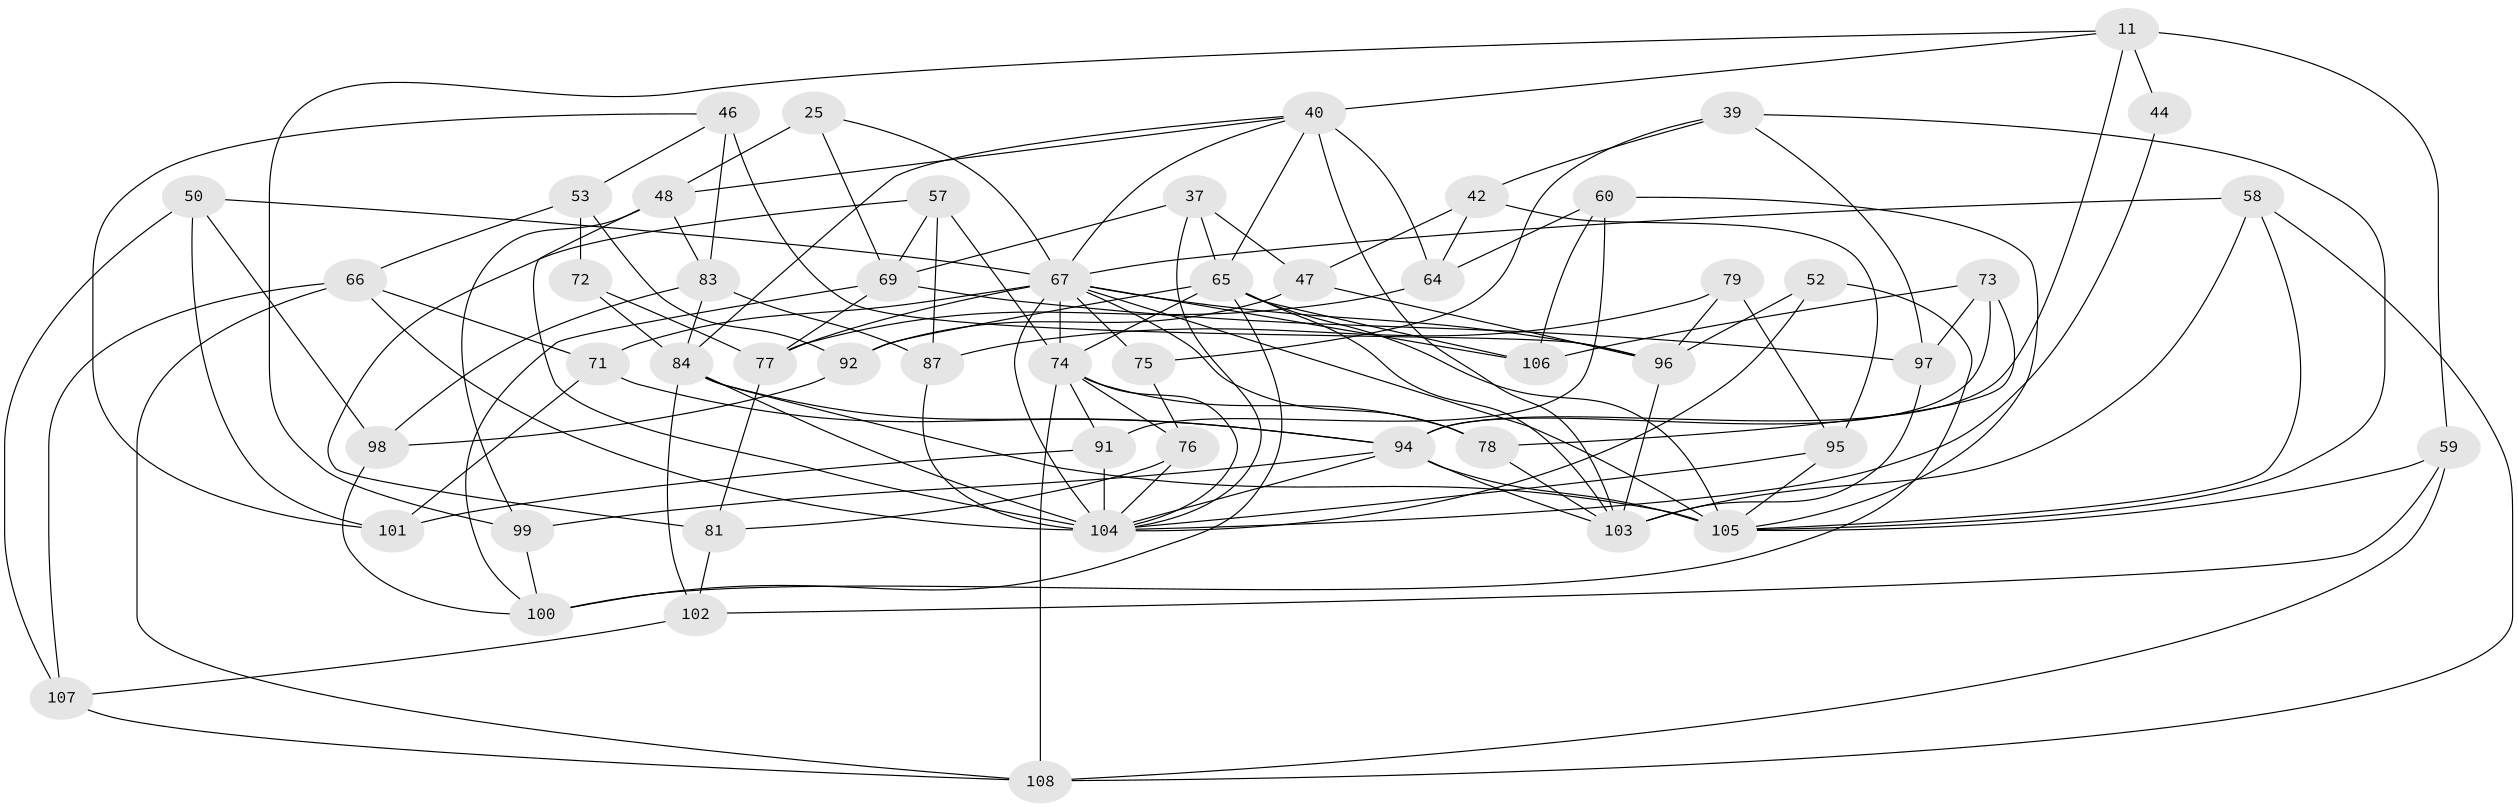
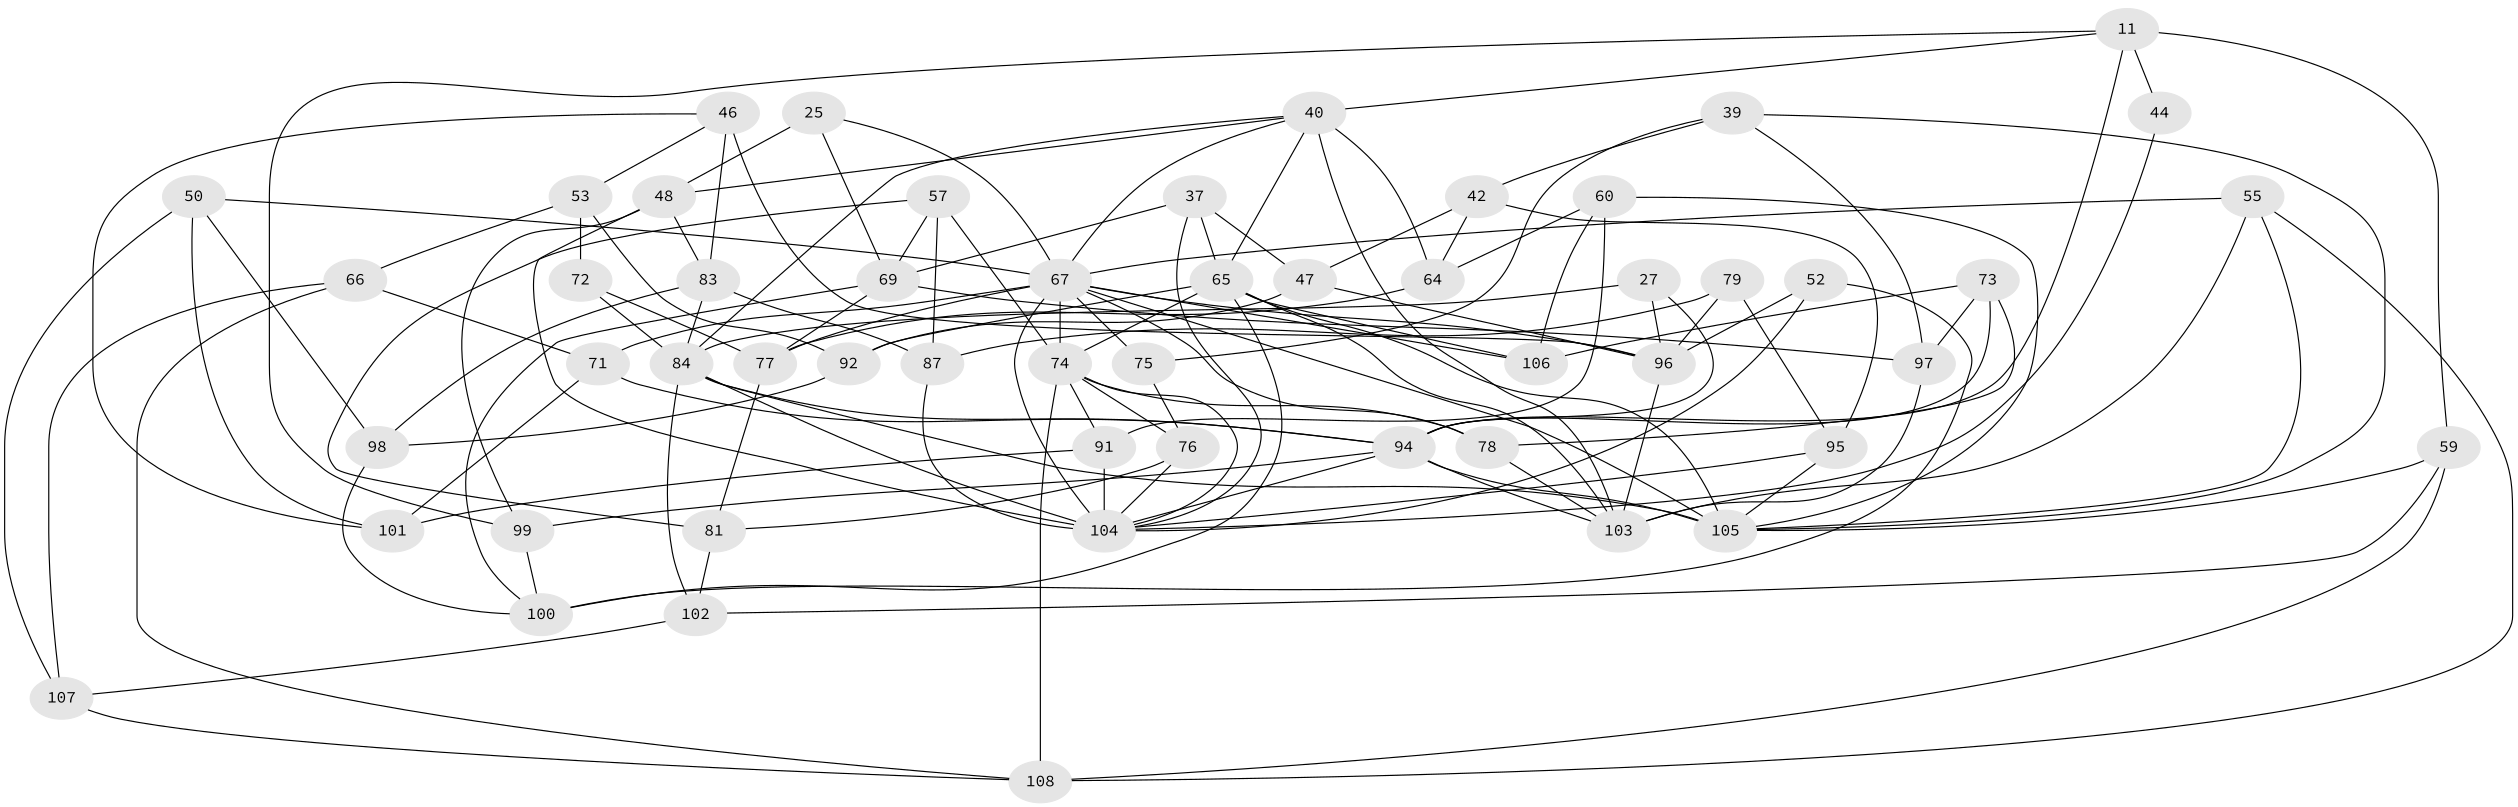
  graph {
    fontname="Source Code Pro"
    node [color=gray90 fontname="Source Code Pro" style=filled]
    edge [fontname="Source Code Pro"]
    11 [super="+8"]
    40 [super="+6+17"]
    44
    59
    94 [super="+31+90+85"]
    99
    48 [super="+10"]
    67 [super="+26+34+35+41"]
    84 [super="+20+61+49"]
    65 [super="+54+58"]
    64
    103 [super="+70"]
    104 [super="+29+86+80+93+33"]
    105 [super="+15+89+43+38"]
    108 [super="+36"]
    102
    100 [super="+88"]
    83 [super="+12"]
    25
    69 [super="+56"]
    96 [super="+24+68"]
    75
    74 [super="+1+51+7"]
    106
    77 [super="+62"]
    71
    78
    97 [super="+22"]
+   27
    37
    47
    92
    39
    42
    95
    76
    46 [super="+45"]
    53
    101
    66
    72
    98
    87
    50
    107
    52
-   55 [super="+30" label=58]
+   55 [super="+30"]
    57
    81
    91
    60
    73
    79
    11 -- 40
    11 -- 44 [weight=2]
    11 -- 59
    11 -- 94
    11 -- 99
    40 -- 48
    40 -- 67
    40 -- 84
    40 -- 65
    40 -- 64
    40 -- 103 [weight=2]
    44 -- 104
    59 -- 105
    59 -- 108
    59 -- 102
    94 -- 99
    94 -- 103
    94 -- 104 [weight=2]
    94 -- 105
    99 -- 100
    48 -- 99
    48 -- 104
    48 -- 83
    67 -- 104 [weight=4]
    67 -- 105 [weight=2]
    67 -- 96
    67 -- 75
    67 -- 74
    67 -- 106
    67 -- 77 [weight=3]
    67 -- 71
    67 -- 78
    84 -- 94
    84 -- 104 [weight=2]
    84 -- 105 [weight=3]
    84 -- 102
    65 -- 103
    65 -- 105
    65 -- 100 [weight=2]
    65 -- 74 [weight=2]
    65 -- 106
    65 -- 92
    64 -- 77
    102 -- 107
    83 -- 84
    83 -- 98
    83 -- 87
    25 -- 48 [weight=2]
    25 -- 67
    25 -- 69
    69 -- 100
    69 -- 77 [weight=2]
    69 -- 97 [weight=2]
    96 -- 103 [weight=2]
    75 -- 76
    74 -- 104
    74 -- 108 [weight=2]
    74 -- 78
    74 -- 76
    74 -- 91
    77 -- 81
    71 -- 94
    71 -- 101
    78 -- 103
    97 -- 103
+   27 -- 94
+   27 -- 84
+   27 -- 96 [weight=2]
    37 -- 65
    37 -- 104
    37 -- 69
    37 -- 47
    47 -- 96
    47 -- 92
    92 -- 98
    39 -- 105
    39 -- 75
    39 -- 97
    39 -- 42
    42 -- 64
    42 -- 47
    42 -- 95
    95 -- 104
    95 -- 105
    76 -- 104
    76 -- 81
    46 -- 83 [weight=2]
    46 -- 96 [weight=2]
    46 -- 53
    46 -- 101
    53 -- 92
    53 -- 66
    53 -- 72
-   66 -- 104
    66 -- 108
    66 -- 71
    66 -- 107
    72 -- 84
    72 -- 77
    98 -- 100
    87 -- 104
    50 -- 67
    50 -- 101
    50 -- 98
    50 -- 107
    107 -- 108
    52 -- 104
    52 -- 100
    52 -- 96 [weight=2]
    55 -- 67 [weight=2]
    55 -- 103 [weight=2]
    55 -- 105
    55 -- 108
    57 -- 69
    57 -- 74
    57 -- 87
    57 -- 81
    81 -- 102
    91 -- 104
    91 -- 101
    60 -- 64
    60 -- 105
    60 -- 106
    60 -- 91
    73 -- 94
    73 -- 106
    73 -- 78
    73 -- 97
    79 -- 96 [weight=2]
    79 -- 95
    79 -- 87
  }
